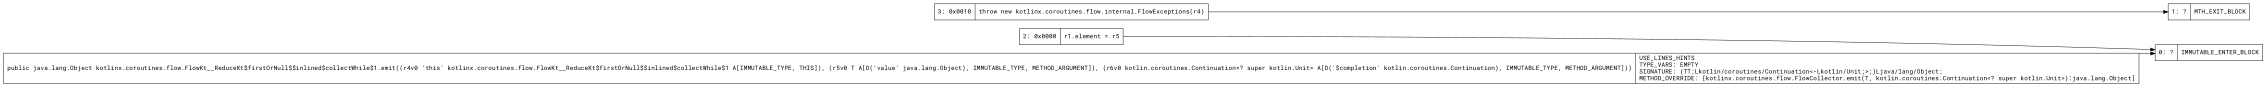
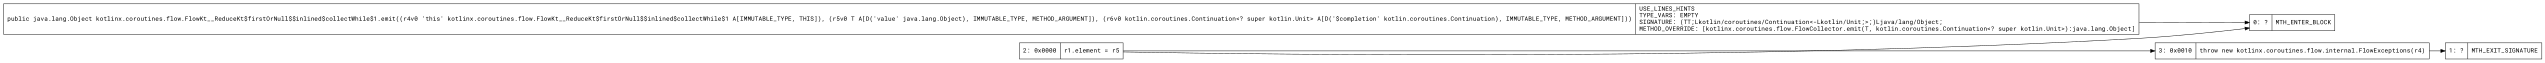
  digraph {
    fontname="Roboto Mono"
    rankdir=LR
    node [fontname="Roboto Mono" shape=record]
    edge [fontname="Roboto Mono"]
-   n1 [label="{0\:\ ?|IMMUTABLE_ENTER_BLOCK\l}"]
+   n1 [label="{0\:\ ?|MTH_ENTER_BLOCK\l}"]
    n2 [label="{2\:\ 0x0000|r1.element = r5\l}"]
    n3 [label="{3\:\ 0x0010|throw new kotlinx.coroutines.flow.internal.FlowExceptions(r4)\l}"]
-   n4 [label="{1\:\ ?|MTH_EXIT_BLOCK\l}"]
+   n4 [label="{1\:\ ?|MTH_EXIT_SIGNATURE\l}"]
    n5 [label="{public java.lang.Object kotlinx.coroutines.flow.FlowKt__ReduceKt$firstOrNull$$inlined$collectWhile$1.emit((r4v0 'this' kotlinx.coroutines.flow.FlowKt__ReduceKt$firstOrNull$$inlined$collectWhile$1 A[IMMUTABLE_TYPE, THIS]), (r5v0 T A[D('value' java.lang.Object), IMMUTABLE_TYPE, METHOD_ARGUMENT]), (r6v0 kotlin.coroutines.Continuation\<? super kotlin.Unit\> A[D('$completion' kotlin.coroutines.Continuation), IMMUTABLE_TYPE, METHOD_ARGUMENT]))  | USE_LINES_HINTS\lTYPE_VARS: EMPTY\lSIGNATURE: (TT;Lkotlin\/coroutines\/Continuation\<\-Lkotlin\/Unit;\>;)Ljava\/lang\/Object;\lMETHOD_OVERRIDE: [kotlinx.coroutines.flow.FlowCollector.emit(T, kotlin.coroutines.Continuation\<? super kotlin.Unit\>):java.lang.Object]\l}"]
    n2 -> n1
+   n2 -> n3
    n3 -> n4
    n5 -> n1
  }
